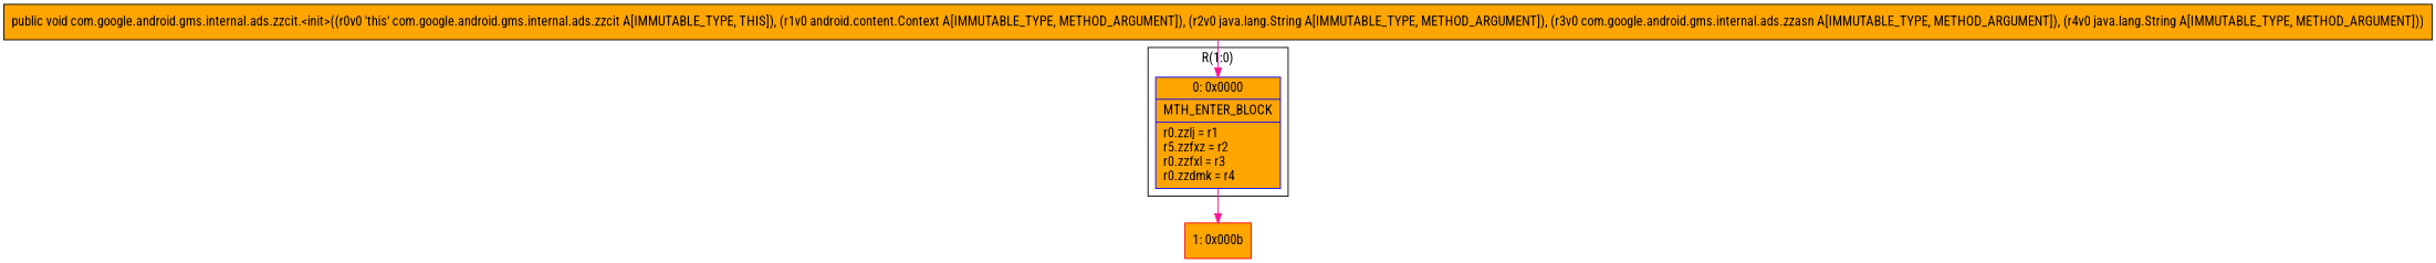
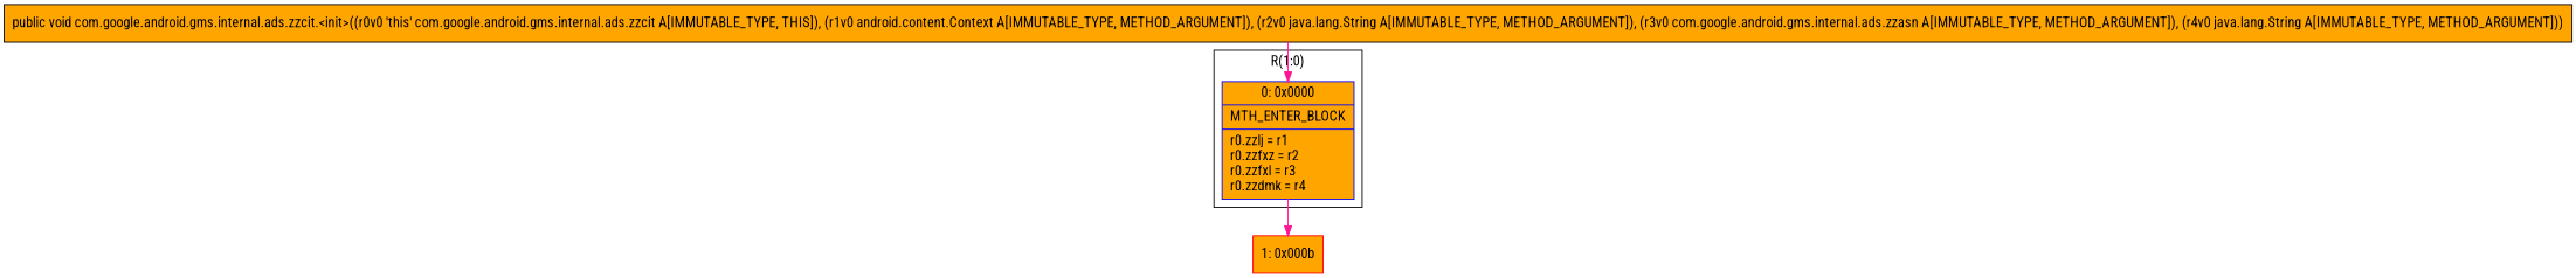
  digraph {
    fontname="Roboto Condensed"
    node [shape=record style=filled fillcolor=orange fontname="Roboto Condensed"]
    edge [color=deeppink fontname="Roboto Condensed"]
-   n1 [color=blue label="{0\:\ 0x0000|MTH_ENTER_BLOCK\l|r0.zzlj = r1\lr5.zzfxz = r2\lr0.zzfxl = r3\lr0.zzdmk = r4\l}"]
+   n1 [color=blue label="{0\:\ 0x0000|MTH_ENTER_BLOCK\l|r0.zzlj = r1\lr0.zzfxz = r2\lr0.zzfxl = r3\lr0.zzdmk = r4\l}"]
    n2 [color=red label="{1\:\ 0x000b}"]
    n3 [label="{public void com.google.android.gms.internal.ads.zzcit.\<init\>((r0v0 'this' com.google.android.gms.internal.ads.zzcit A[IMMUTABLE_TYPE, THIS]), (r1v0 android.content.Context A[IMMUTABLE_TYPE, METHOD_ARGUMENT]), (r2v0 java.lang.String A[IMMUTABLE_TYPE, METHOD_ARGUMENT]), (r3v0 com.google.android.gms.internal.ads.zzasn A[IMMUTABLE_TYPE, METHOD_ARGUMENT]), (r4v0 java.lang.String A[IMMUTABLE_TYPE, METHOD_ARGUMENT])) }"]
    subgraph cluster_1 {
      label="R(1:0)"
      n1
    }
    n1 -> n2
    n3 -> n1
  }
